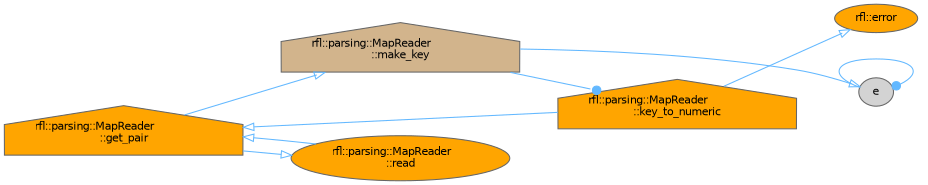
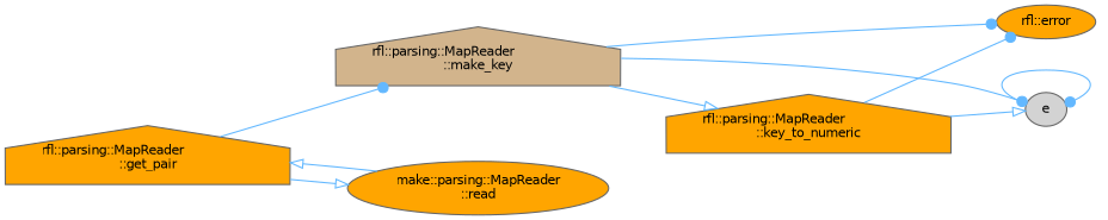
  digraph {
    rankdir=LR
    node [color=grey40 fillcolor=orange fontname=Helvetica fontsize=10 shape=house style=filled]
    edge [arrowhead=dot color=steelblue1 fontname=Helvetica fontsize=10 labelfontname=Helvetica labelfontsize=10 style=solid]
    n1 [color=gray40 fontcolor=black height=0.2 label="rfl::parsing::MapReader\l::get_pair" width=0.4]
    n2 [fillcolor=tan height=0.2 label="rfl::parsing::MapReader\l::make_key" width=0.4]
-   n3 [height=0.2 label="rfl::parsing::MapReader\l::read" shape=ellipse width=0.4]
+   n3 [height=0.2 label="make::parsing::MapReader\l::read" shape=ellipse width=0.4]
    n4 [fillcolor=lightgrey height=0.2 label=e shape=ellipse width=0.4]
    n5 [height=0.2 label="rfl::error" shape=ellipse width=0.4]
    n6 [height=0.2 label="rfl::parsing::MapReader\l::key_to_numeric" width=0.4]
-   n1 -> n2 [arrowhead=onormal]
+   n1 -> n2
    n1 -> n3 [arrowhead=onormal]
-   n2 -> n4 [arrowhead=onormal]
-   n2 -> n6
+   n2 -> n4
+   n2 -> n5
+   n2 -> n6 [arrowhead=onormal]
    n3 -> n1 [arrowhead=onormal]
    n4 -> n4
-   n6 -> n1 [arrowhead=onormal]
-   n6 -> n5 [arrowhead=onormal]
+   n6 -> n4 [arrowhead=onormal]
+   n6 -> n5
  }
